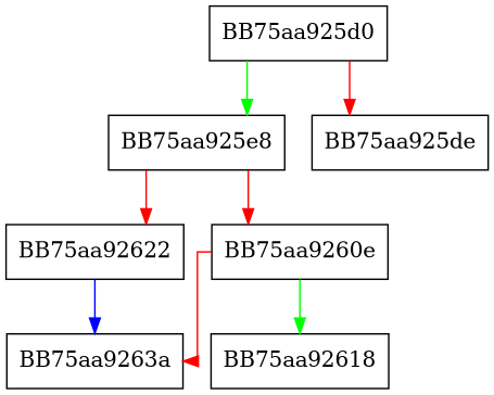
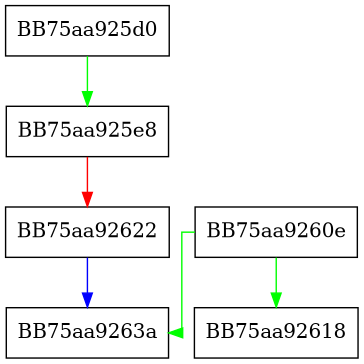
  digraph {
    splines=ortho
    node [shape=box]
    edge [color=green]
    BB75aa925d0
    BB75aa925e8
-   BB75aa925de
    BB75aa92622
    BB75aa9260e
    n6 [label=BB75aa9263a]
    BB75aa92618
    BB75aa925d0 -> BB75aa925e8
-   BB75aa925d0 -> BB75aa925de [color=red]
    BB75aa925e8 -> BB75aa92622 [color=red]
-   BB75aa925e8 -> BB75aa9260e [color=red]
    BB75aa92622 -> n6 [color=blue]
-   BB75aa9260e -> n6 [color=red]
+   BB75aa9260e -> n6
    BB75aa9260e -> BB75aa92618
  }
